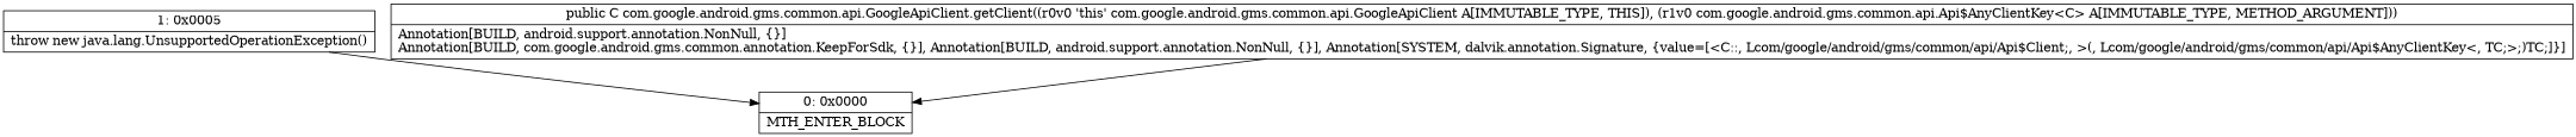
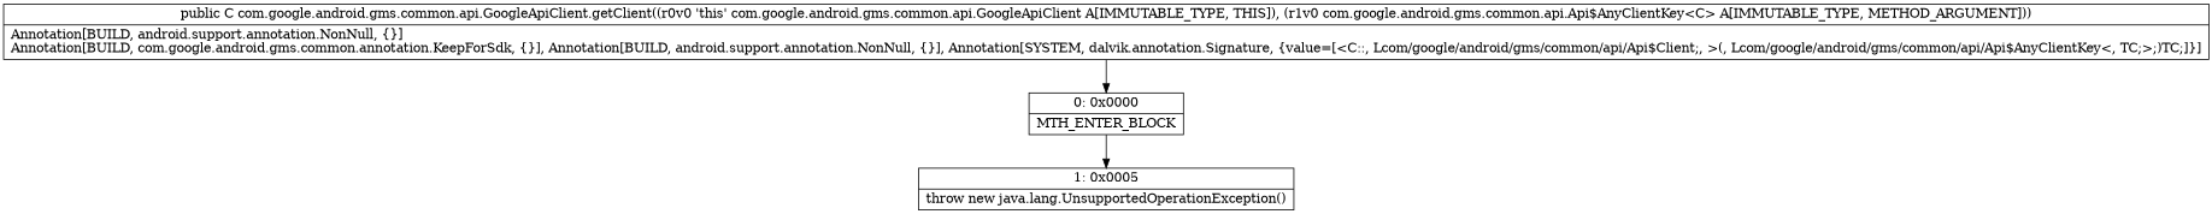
  digraph {
    node [shape=record]
    n1 [label="{0\:\ 0x0000|MTH_ENTER_BLOCK\l}"]
    n2 [label="{1\:\ 0x0005|throw new java.lang.UnsupportedOperationException()\l}"]
    n3 [label="{public C com.google.android.gms.common.api.GoogleApiClient.getClient((r0v0 'this' com.google.android.gms.common.api.GoogleApiClient A[IMMUTABLE_TYPE, THIS]), (r1v0 com.google.android.gms.common.api.Api$AnyClientKey\<C\> A[IMMUTABLE_TYPE, METHOD_ARGUMENT]))  | Annotation[BUILD, android.support.annotation.NonNull, \{\}]\lAnnotation[BUILD, com.google.android.gms.common.annotation.KeepForSdk, \{\}], Annotation[BUILD, android.support.annotation.NonNull, \{\}], Annotation[SYSTEM, dalvik.annotation.Signature, \{value=[\<C::, Lcom\/google\/android\/gms\/common\/api\/Api$Client;, \>(, Lcom\/google\/android\/gms\/common\/api\/Api$AnyClientKey\<, TC;\>;)TC;]\}]\l}"]
-   n2 -> n1
+   n1 -> n2
    n3 -> n1
  }
